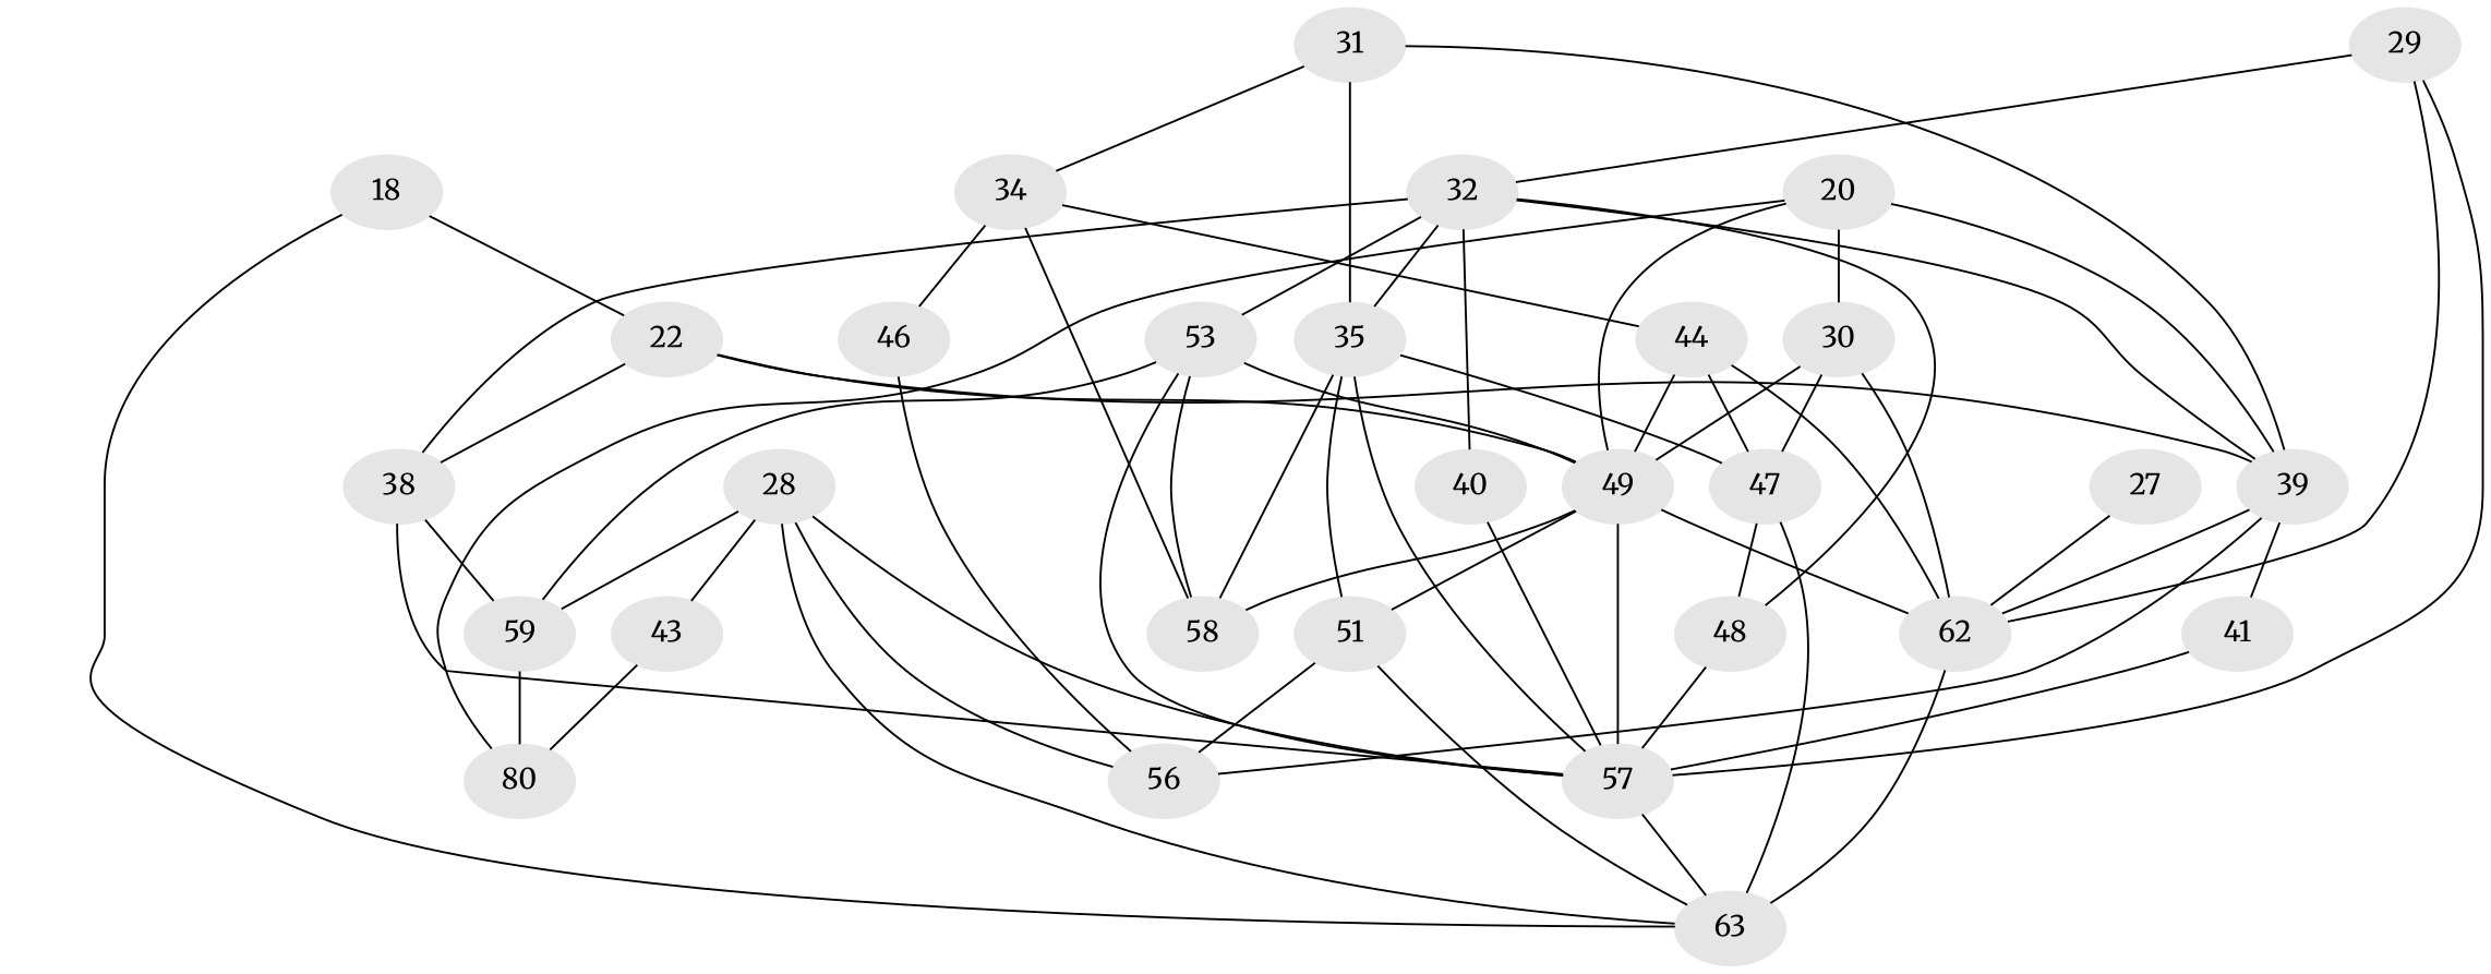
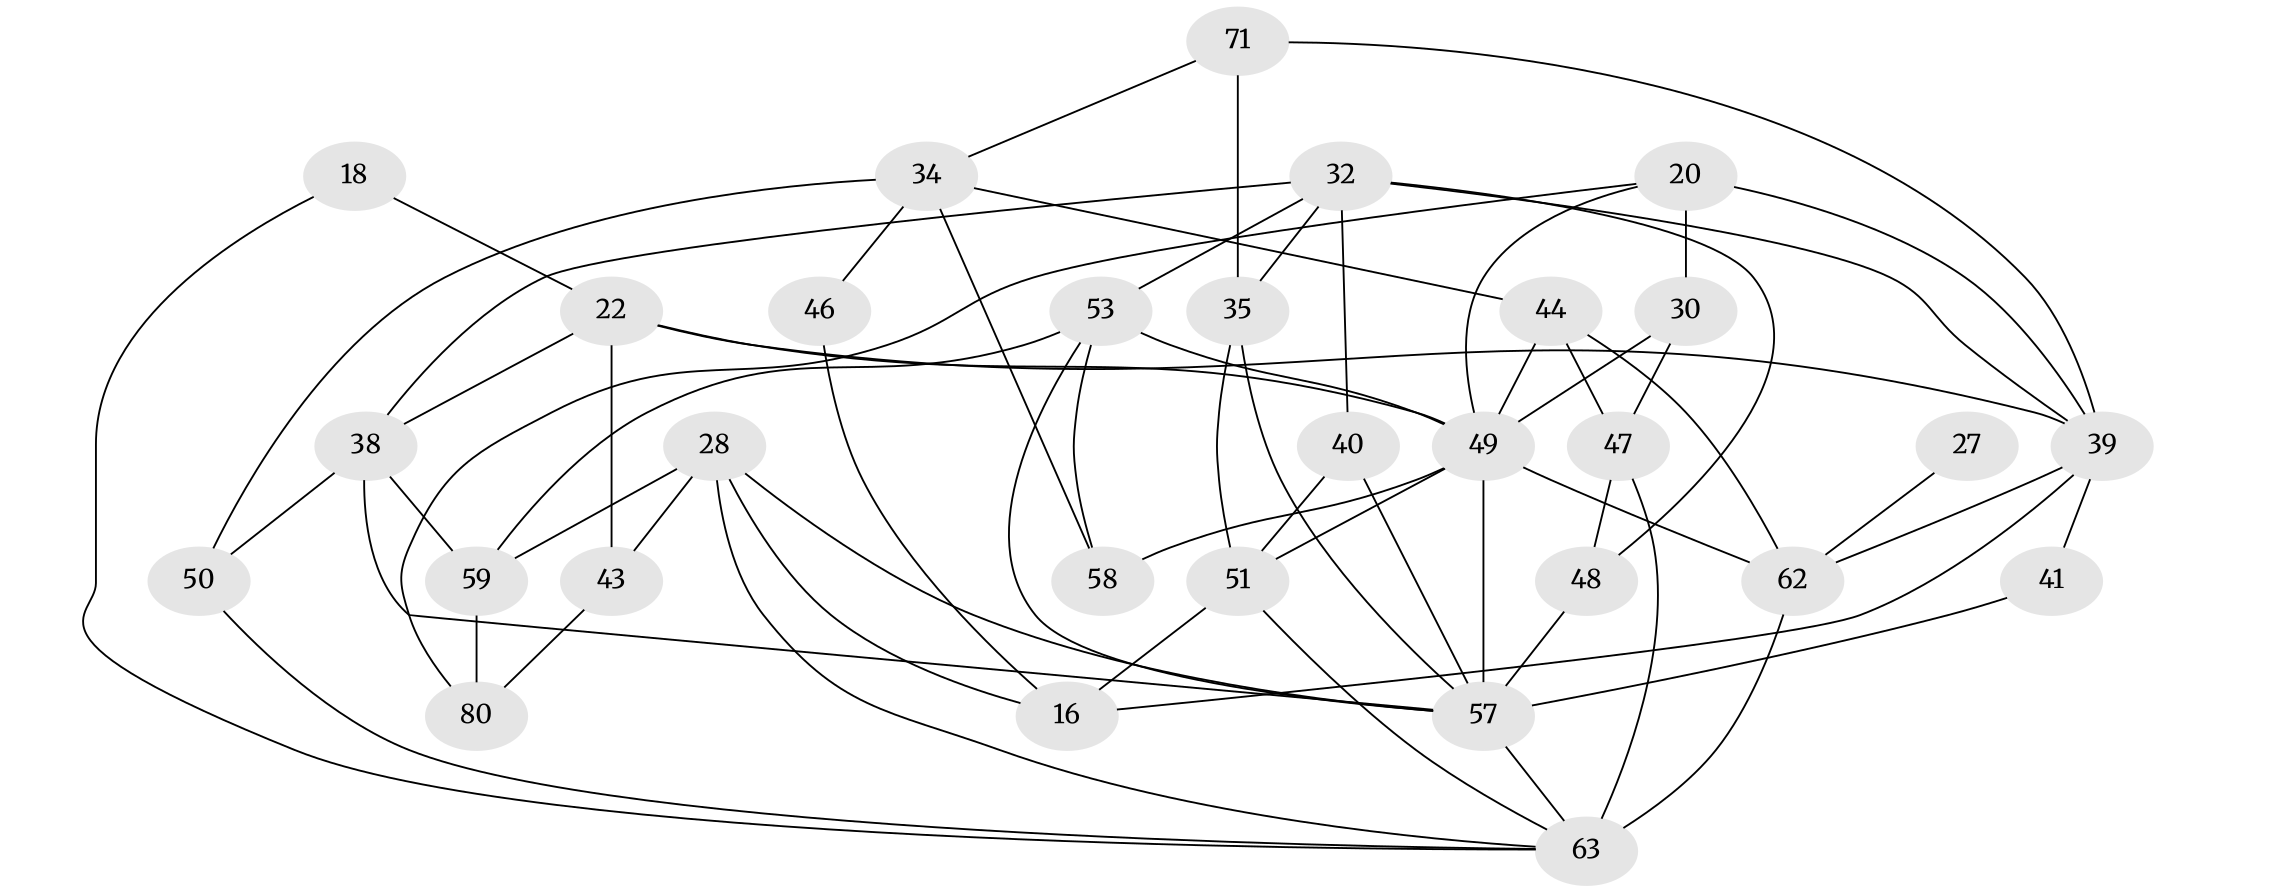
  graph {
    fontname=Merriweather
    node [color=gray90 fontname=Merriweather style=filled]
    edge [fontname=Merriweather]
    22 [super="+15"]
    39
    49 [super="+8+33"]
    38 [super="+21"]
    43 [super="+37"]
    18
    63 [super="+12+42+61"]
    30 [super="+13"]
    62 [super="+24+55"]
    47 [super="+2+5"]
    20
    n12 [label=80]
-   56
+   56 [label=16]
    41
    57 [super="+54+10+1"]
    58
    51 [super="+3+19"]
    59 [super="+26"]
+   50
    27
    28 [super="+11+17"]
    32 [super="+25"]
    35 [super="+6"]
    40
    48 [super="+36"]
    53 [super="+52"]
-   29
    34 [super="+14"]
    44
    46
-   31
+   31 [label=71]
    22 -- 39
    22 -- 49
    22 -- 38
+   22 -- 43 [weight=2]
    39 -- 62
    39 -- 56
    39 -- 41
    49 -- 62
    49 -- 57 [weight=2]
    49 -- 58
    49 -- 51 [weight=2]
    38 -- 57 [weight=2]
    38 -- 59
+   38 -- 50
    43 -- n12
    18 -- 22
    18 -- 63
    30 -- 49
-   30 -- 62
    30 -- 47
    62 -- 63 [weight=3]
    47 -- 63 [weight=4]
    47 -- 48 [weight=2]
    20 -- 39
    20 -- 49
    20 -- 30 [weight=2]
    20 -- n12
    41 -- 57
    57 -- 63 [weight=2]
    51 -- 63 [weight=2]
    51 -- 56
    59 -- n12
+   50 -- 63
    27 -- 62 [weight=2]
    28 -- 43 [weight=3]
    28 -- 63
    28 -- 56
    28 -- 57 [weight=2]
    28 -- 59
    32 -- 39
    32 -- 38 [weight=2]
    32 -- 35
    32 -- 40
    32 -- 48
    32 -- 53
-   35 -- 47
    35 -- 57
-   35 -- 58
    35 -- 51 [weight=2]
    40 -- 57
+   40 -- 51
    48 -- 57 [weight=3]
    53 -- 49 [weight=2]
    53 -- 57
    53 -- 58
    53 -- 59 [weight=2]
-   29 -- 62
-   29 -- 57
-   29 -- 32
    34 -- 58
+   34 -- 50
    34 -- 44
    34 -- 46
    44 -- 49
    44 -- 62
    44 -- 47
    46 -- 56
    31 -- 39
    31 -- 35
    31 -- 34
  }
